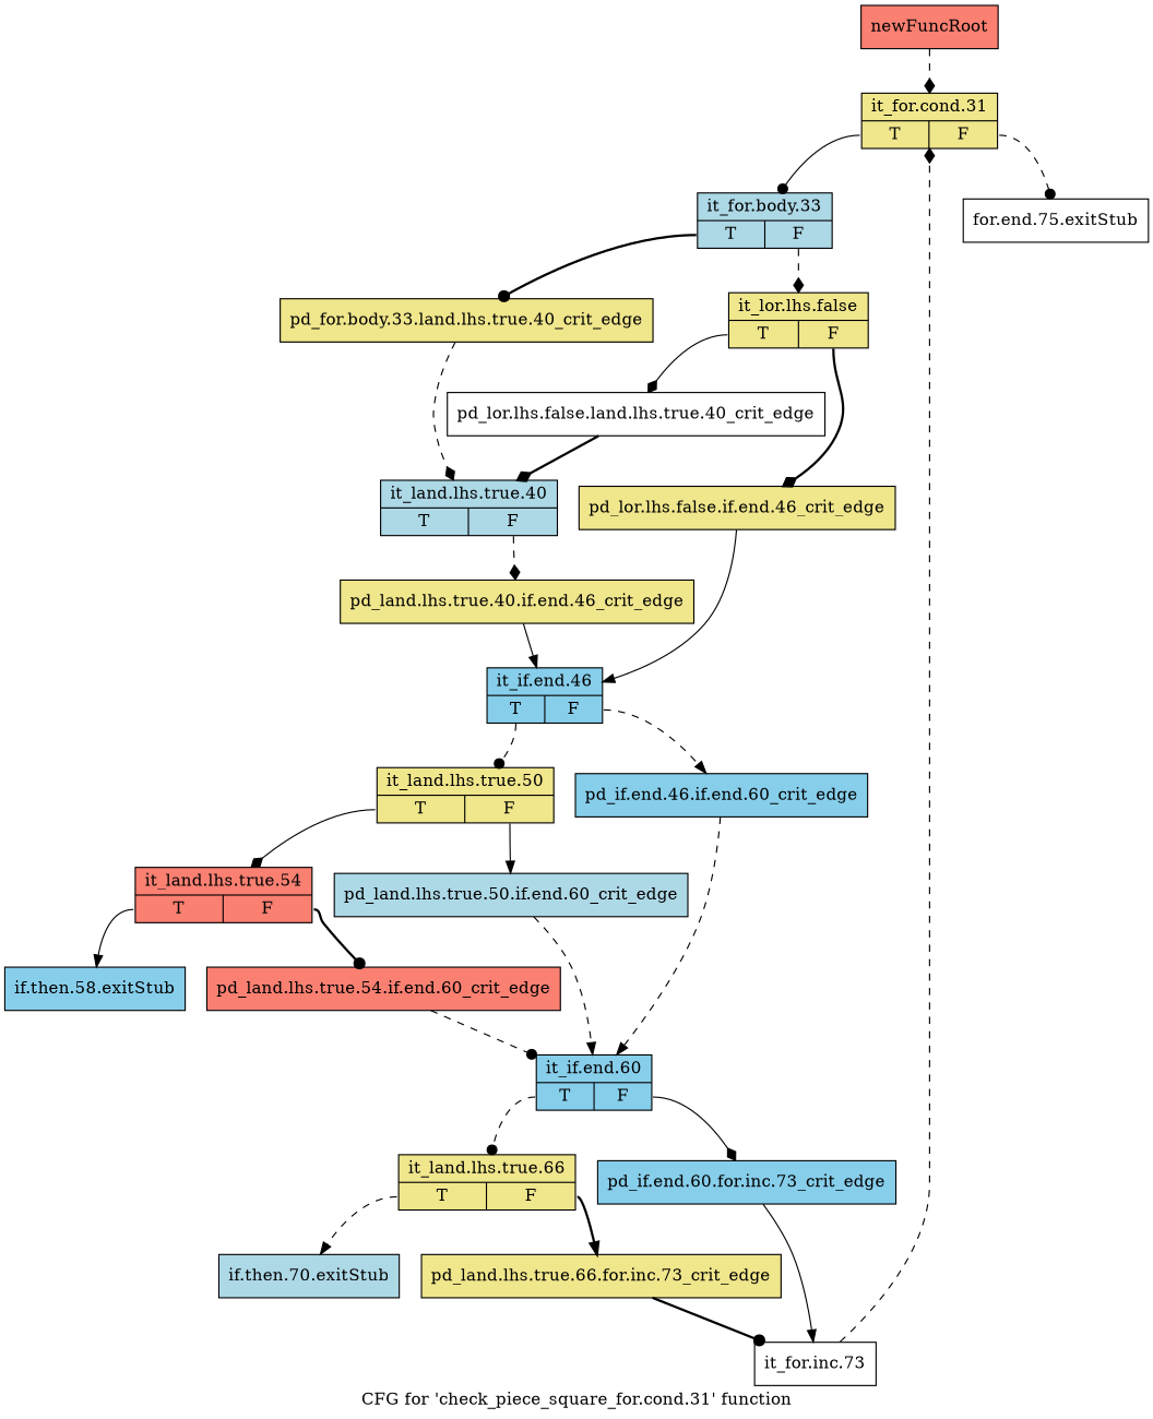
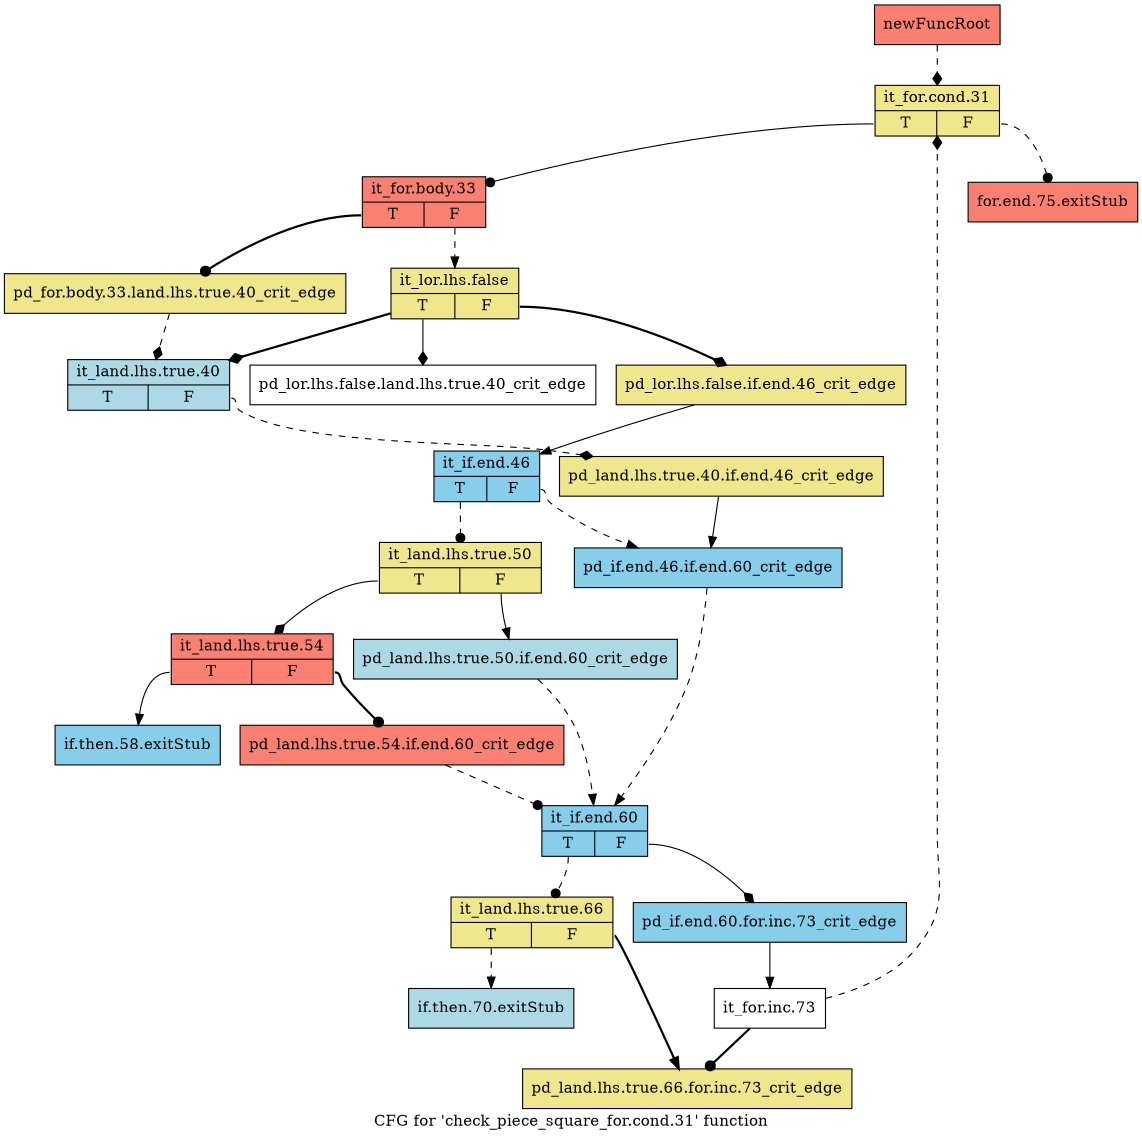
  digraph {
    label="CFG for 'check_piece_square_for.cond.31' function"
    node [fillcolor=khaki shape=record style=filled]
    edge [arrowhead=diamond style=dashed]
    n1 [fillcolor=salmon label="{newFuncRoot}"]
    n2 [label="{it_for.cond.31|{<s0>T|<s1>F}}"]
-   n3 [fillcolor=white label="{for.end.75.exitStub}"]
-   n4 [fillcolor=lightblue label="{it_for.body.33|{<s0>T|<s1>F}}"]
+   n3 [fillcolor=salmon label="{for.end.75.exitStub}"]
+   n4 [fillcolor=salmon label="{it_for.body.33|{<s0>T|<s1>F}}"]
    n5 [label="{pd_for.body.33.land.lhs.true.40_crit_edge}"]
    n6 [label="{it_lor.lhs.false|{<s0>T|<s1>F}}"]
    n7 [fillcolor=skyblue label="{if.then.58.exitStub}"]
    n8 [fillcolor=lightblue label="{if.then.70.exitStub}"]
    n9 [fillcolor=lightblue label="{it_land.lhs.true.40|{<s0>T|<s1>F}}"]
    n10 [fillcolor=white label="{pd_lor.lhs.false.land.lhs.true.40_crit_edge}"]
    n11 [label="{pd_lor.lhs.false.if.end.46_crit_edge}"]
    n12 [label="{pd_land.lhs.true.40.if.end.46_crit_edge}"]
    n13 [fillcolor=skyblue label="{it_if.end.46|{<s0>T|<s1>F}}"]
    n14 [label="{it_land.lhs.true.50|{<s0>T|<s1>F}}"]
    n15 [fillcolor=skyblue label="{pd_if.end.46.if.end.60_crit_edge}"]
    n16 [fillcolor=salmon label="{it_land.lhs.true.54|{<s0>T|<s1>F}}"]
    n17 [fillcolor=lightblue label="{pd_land.lhs.true.50.if.end.60_crit_edge}"]
    n18 [fillcolor=skyblue label="{it_if.end.60|{<s0>T|<s1>F}}"]
    n19 [fillcolor=salmon label="{pd_land.lhs.true.54.if.end.60_crit_edge}"]
    n20 [label="{it_land.lhs.true.66|{<s0>T|<s1>F}}"]
    n21 [fillcolor=skyblue label="{pd_if.end.60.for.inc.73_crit_edge}"]
    n22 [label="{pd_land.lhs.true.66.for.inc.73_crit_edge}"]
    n23 [fillcolor=white label="{it_for.inc.73}"]
    n1 -> n2
    n2 -> n3 [arrowhead=dot tailport=s1]
    n2 -> n4 [arrowhead=dot style=solid tailport=s0]
    n4 -> n5 [arrowhead=dot style=bold tailport=s0]
-   n4 -> n6 [tailport=s1]
+   n4 -> n6 [arrowhead=normal tailport=s1]
    n5 -> n9
    n6 -> n10 [style=solid tailport=s0]
    n6 -> n11 [style=bold tailport=s1]
    n9 -> n12 [tailport=s1]
-   n10 -> n9 [style=bold]
+   n6 -> n9 [style=bold]
    n11 -> n13 [arrowhead=normal style=solid]
-   n12 -> n13 [arrowhead=normal style=solid]
+   n12 -> n15 [arrowhead=normal style=solid]
    n13 -> n14 [arrowhead=dot tailport=s0]
    n13 -> n15 [arrowhead=normal tailport=s1]
    n14 -> n16 [style=solid tailport=s0]
    n14 -> n17 [arrowhead=normal style=solid tailport=s1]
    n15 -> n18 [arrowhead=normal]
    n16 -> n7 [arrowhead=normal style=solid tailport=s0]
    n16 -> n19 [arrowhead=dot style=bold tailport=s1]
    n17 -> n18 [arrowhead=normal]
    n18 -> n20 [arrowhead=dot tailport=s0]
    n18 -> n21 [style=solid tailport=s1]
    n19 -> n18 [arrowhead=dot]
    n20 -> n8 [arrowhead=normal tailport=s0]
    n20 -> n22 [arrowhead=normal style=bold tailport=s1]
    n21 -> n23 [arrowhead=normal style=solid]
-   n22 -> n23 [arrowhead=dot style=bold]
+   n23 -> n22 [arrowhead=dot style=bold]
    n23 -> n2
  }
